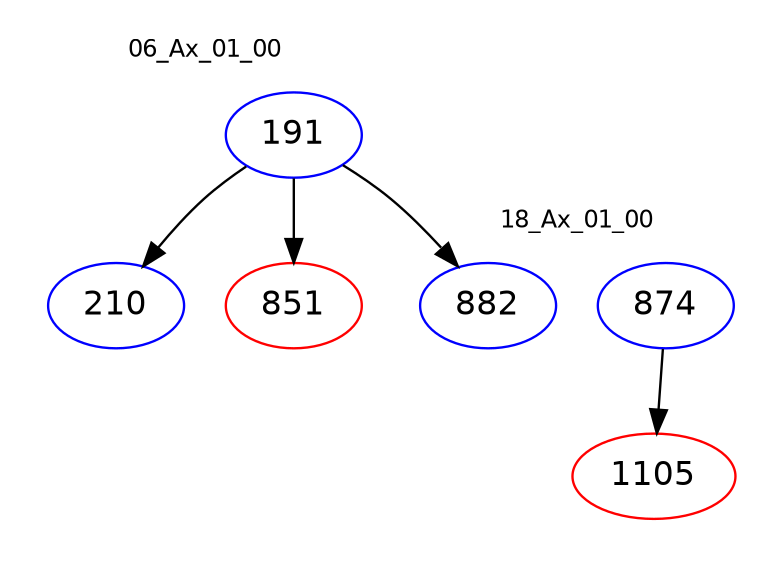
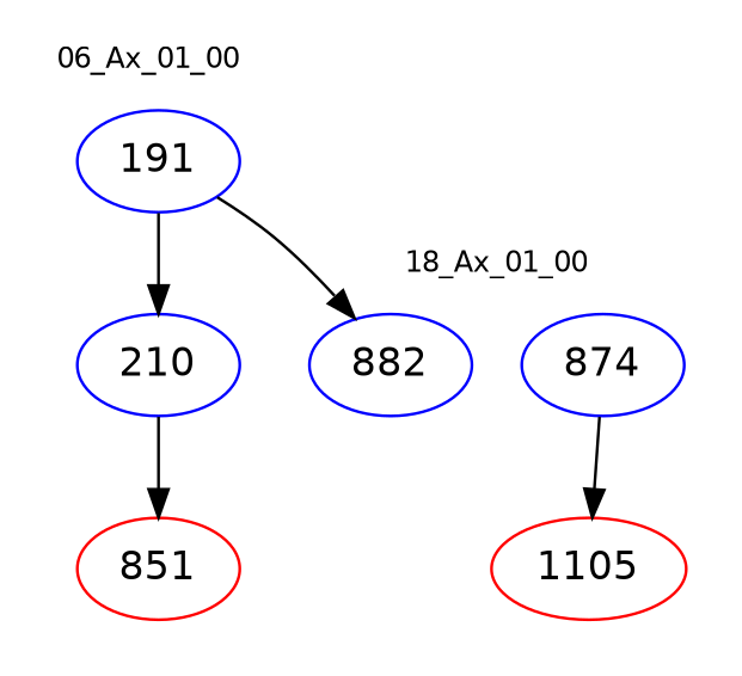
  digraph {
    fontname="DejaVu Sans"
    node [color=blue fontname="DejaVu Sans"]
    edge [color=black fontname="DejaVu Sans"]
    n1 [label=191]
    n2 [label=210]
    n3 [color=red label=851]
    n4 [label=874]
    n5 [label=882]
    n6 [color=red label=1105]
    subgraph cluster_1 {
      color=white
      fontsize=10
      label="06_Ax_01_00"
      n1
      n2
      n3
    }
    subgraph cluster_2 {
      color=white
      fontsize=10
      label="18_Ax_01_00"
      n4
      n5
      n6
    }
    n1 -> n2
-   n1 -> n3
+   n2 -> n3
    n1 -> n5
    n4 -> n6
  }
